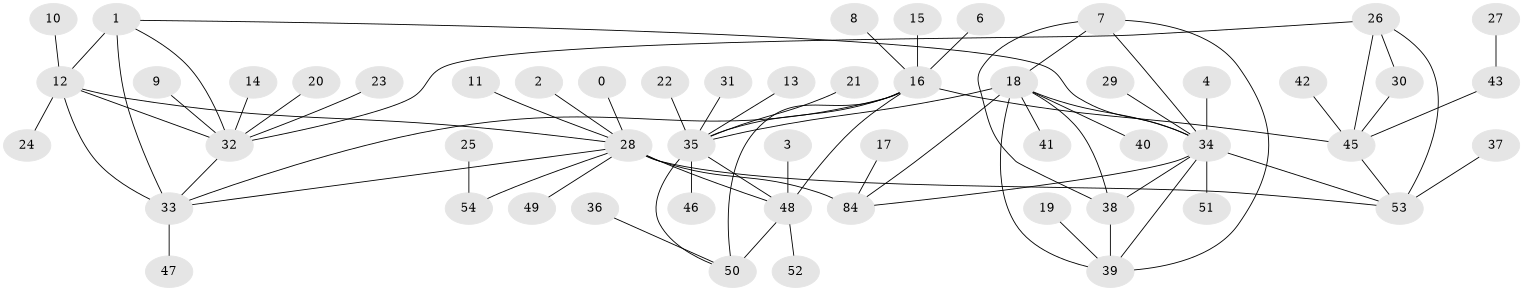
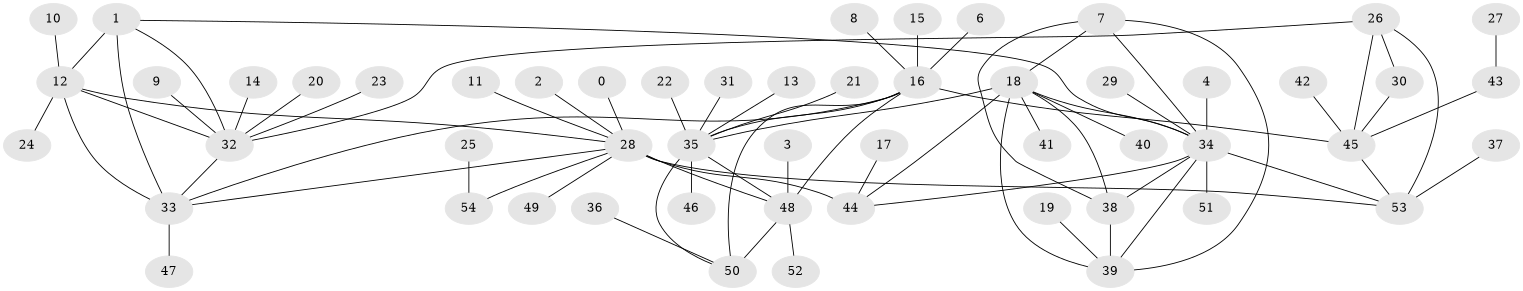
  graph {
    node [color=gray90 style=filled]
    edge [weight=1.0]
    1
    12
    32
    33
    34
    28
    24
    47
    38
    39
-   44 [label=84]
+   44
    53
    51
    2
    48
    54
    49
    3
    50
    52
    4
    n22 [label=0]
    6
    16
    35
    45
    7
    18
    40
    41
    8
    9
    10
    11
    13
    46
    14
    15
    17
    19
    20
    21
    22
    23
    25
    26
    30
    27
    43
    29
    31
    36
    37
    42
    1 -- 12 [weight=2.0]
    1 -- 32
    1 -- 33
    1 -- 34
    12 -- 32 [weight=2.0]
    12 -- 33 [weight=2.0]
    12 -- 28
    12 -- 24
    32 -- 33
    33 -- 47
    34 -- 38
    34 -- 39
    34 -- 44
    34 -- 53
    34 -- 51
    28 -- 33
    28 -- 44 [weight=6.0]
    28 -- 53
    28 -- 48
    28 -- 54
    28 -- 49
    38 -- 39
    2 -- 28
    48 -- 50 [weight=2.0]
    48 -- 52
    3 -- 48
    4 -- 34
    n22 -- 28
    6 -- 16
    16 -- 33
    16 -- 48 [weight=2.0]
    16 -- 50
    16 -- 35
    16 -- 45
    35 -- 48 [weight=2.0]
    35 -- 50
    35 -- 46
    45 -- 53
    7 -- 34
    7 -- 38
    7 -- 39
    7 -- 18
    18 -- 34
    18 -- 38
    18 -- 39
    18 -- 44
    18 -- 35
    18 -- 40
    18 -- 41
    8 -- 16
    9 -- 32
    10 -- 12
    11 -- 28
    13 -- 35
    14 -- 32
    15 -- 16
    17 -- 44
    19 -- 39
    20 -- 32
    21 -- 35
    22 -- 35
    23 -- 32
    25 -- 54
    26 -- 32 [weight=2.0]
    26 -- 53 [weight=2.0]
    26 -- 45 [weight=2.0]
    26 -- 30 [weight=2.0]
    30 -- 45
    27 -- 43
    43 -- 45
    29 -- 34
    31 -- 35
    36 -- 50
    37 -- 53
    42 -- 45
  }
